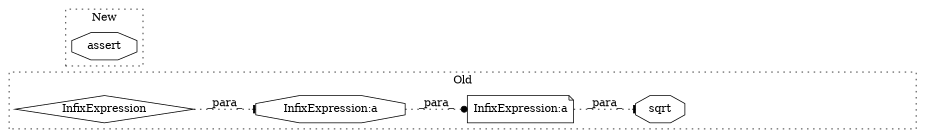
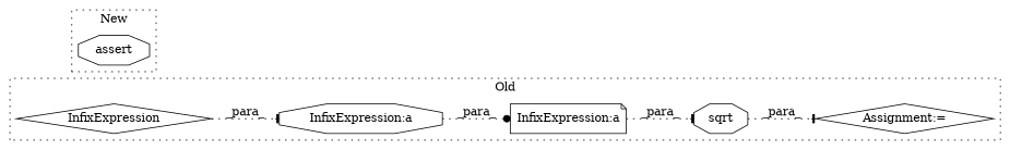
  digraph {
    rankdir=LR
    node [a=32 l=1 shape=octagon]
    edge [arrowhead=tee style=dotted]
    n1 [l="5,1" label=sqrt s="5233,5245"]
+   n2 [a=7 label="Assignment:=" s=5232 shape=diamond]
    n3 [a=27 l=3 label="InfixExpression:a" s=5240 shape=note]
    n4 [a=27 l=3 label="InfixExpression:a" s=5155]
    n5 [a=34 label=InfixExpression s=5154 shape=diamond]
    n6 [l="16,1" label=assert s="4976,5019"]
    subgraph cluster_1 {
      label=Old
      style=dotted
      n1
+     n2
      n3
      n4
      n5
    }
    subgraph cluster_2 {
      label=New
      style=dotted
      n6
    }
+   n1 -> n2 [label=_para_]
    n3 -> n1 [label=_para_]
    n4 -> n3 [arrowhead=dot label=_para_]
    n5 -> n4 [label=_para_]
  }
